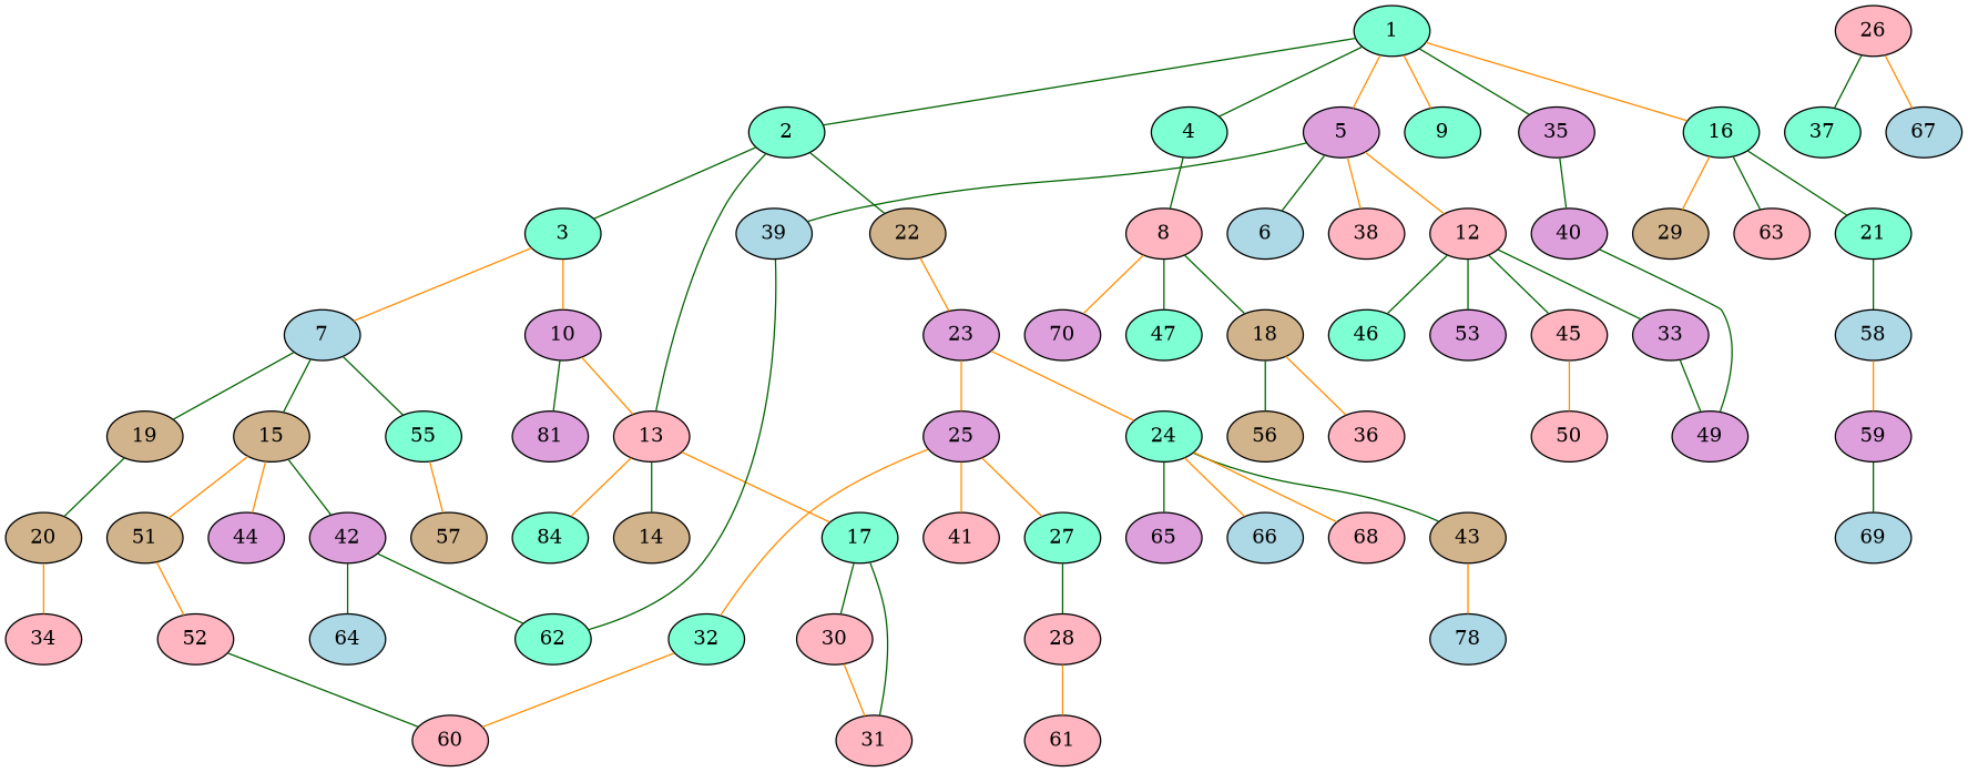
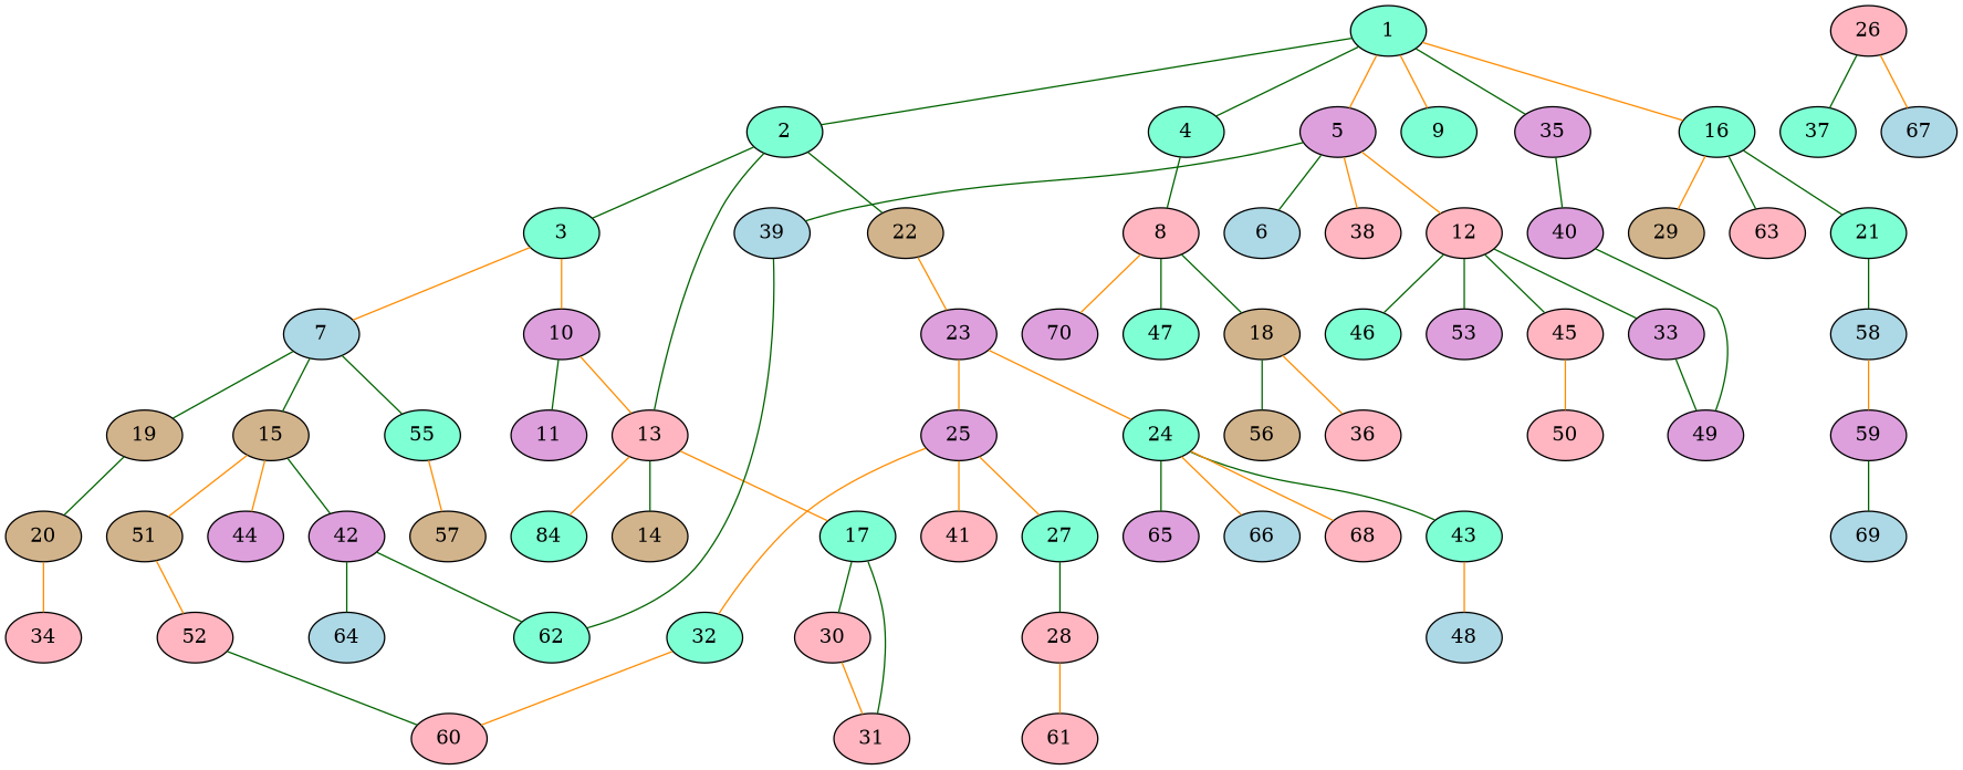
  graph {
    node [fillcolor=lightpink style=filled]
    edge [color=darkgreen]
    1 [fillcolor=aquamarine]
    2 [fillcolor=aquamarine]
    4 [fillcolor=aquamarine]
    5 [fillcolor=plum]
    9 [fillcolor=aquamarine]
    16 [fillcolor=aquamarine]
    35 [fillcolor=plum]
    3 [fillcolor=aquamarine]
    13
    22 [fillcolor=tan]
    8
    6 [fillcolor=lightblue]
    12
    38
    39 [fillcolor=lightblue]
    21 [fillcolor=aquamarine]
    29 [fillcolor=tan]
    63
    40 [fillcolor=plum]
    7 [fillcolor=lightblue]
    10 [fillcolor=plum]
    14 [fillcolor=tan]
    17 [fillcolor=aquamarine]
    n24 [fillcolor=aquamarine label=84]
    23 [fillcolor=plum]
    18 [fillcolor=tan]
    47 [fillcolor=aquamarine]
    70 [fillcolor=plum]
    33 [fillcolor=plum]
    45
    46 [fillcolor=aquamarine]
    53 [fillcolor=plum]
    62 [fillcolor=aquamarine]
    58 [fillcolor=lightblue]
    49 [fillcolor=plum]
    15 [fillcolor=tan]
    19 [fillcolor=tan]
    55 [fillcolor=aquamarine]
-   11 [fillcolor=plum label=81]
+   11 [fillcolor=plum]
    30
    31
    24 [fillcolor=aquamarine]
    25 [fillcolor=plum]
    42 [fillcolor=plum]
    44 [fillcolor=plum]
    51 [fillcolor=tan]
    20 [fillcolor=tan]
    57 [fillcolor=tan]
    36
    56 [fillcolor=tan]
    50
    64 [fillcolor=lightblue]
    52
    34
    37 [fillcolor=aquamarine]
    26
    67 [fillcolor=lightblue]
    60
    59 [fillcolor=plum]
    69 [fillcolor=lightblue]
-   43 [fillcolor=tan]
+   43 [fillcolor=aquamarine]
    65 [fillcolor=plum]
    66 [fillcolor=lightblue]
    68
    27 [fillcolor=aquamarine]
    32 [fillcolor=aquamarine]
    41
-   48 [fillcolor=lightblue label=78]
+   48 [fillcolor=lightblue]
    28
    61
    1 -- 2
    1 -- 4
    1 -- 5 [color=darkorange]
    1 -- 9 [color=darkorange]
    1 -- 16 [color=darkorange]
    1 -- 35
    2 -- 3
    2 -- 13
    2 -- 22
    4 -- 8
    5 -- 6
    5 -- 12 [color=darkorange]
    5 -- 38 [color=darkorange]
    5 -- 39
    16 -- 21
    16 -- 29 [color=darkorange]
    16 -- 63
    35 -- 40
    3 -- 7 [color=darkorange]
    3 -- 10 [color=darkorange]
    13 -- 14
    13 -- 17 [color=darkorange]
    13 -- n24 [color=darkorange]
    22 -- 23 [color=darkorange]
    8 -- 18
    8 -- 47
    8 -- 70 [color=darkorange]
    12 -- 33
    12 -- 45
    12 -- 46
    12 -- 53
    39 -- 62
    21 -- 58
    40 -- 49
    7 -- 15
    7 -- 19
    7 -- 55
    10 -- 13 [color=darkorange]
    10 -- 11
    17 -- 30
    17 -- 31
    23 -- 24 [color=darkorange]
    23 -- 25 [color=darkorange]
    18 -- 36 [color=darkorange]
    18 -- 56
    33 -- 49
    45 -- 50 [color=darkorange]
    58 -- 59 [color=darkorange]
    15 -- 42
    15 -- 44 [color=darkorange]
    15 -- 51 [color=darkorange]
    19 -- 20
    55 -- 57 [color=darkorange]
    30 -- 31 [color=darkorange]
    24 -- 43
    24 -- 65
    24 -- 66 [color=darkorange]
    24 -- 68 [color=darkorange]
    25 -- 27 [color=darkorange]
    25 -- 32 [color=darkorange]
    25 -- 41 [color=darkorange]
    42 -- 62
    42 -- 64
    51 -- 52 [color=darkorange]
    20 -- 34 [color=darkorange]
    52 -- 60
    26 -- 37
    26 -- 67 [color=darkorange]
    59 -- 69
    43 -- 48 [color=darkorange]
    27 -- 28
    32 -- 60 [color=darkorange]
    28 -- 61 [color=darkorange]
  }
